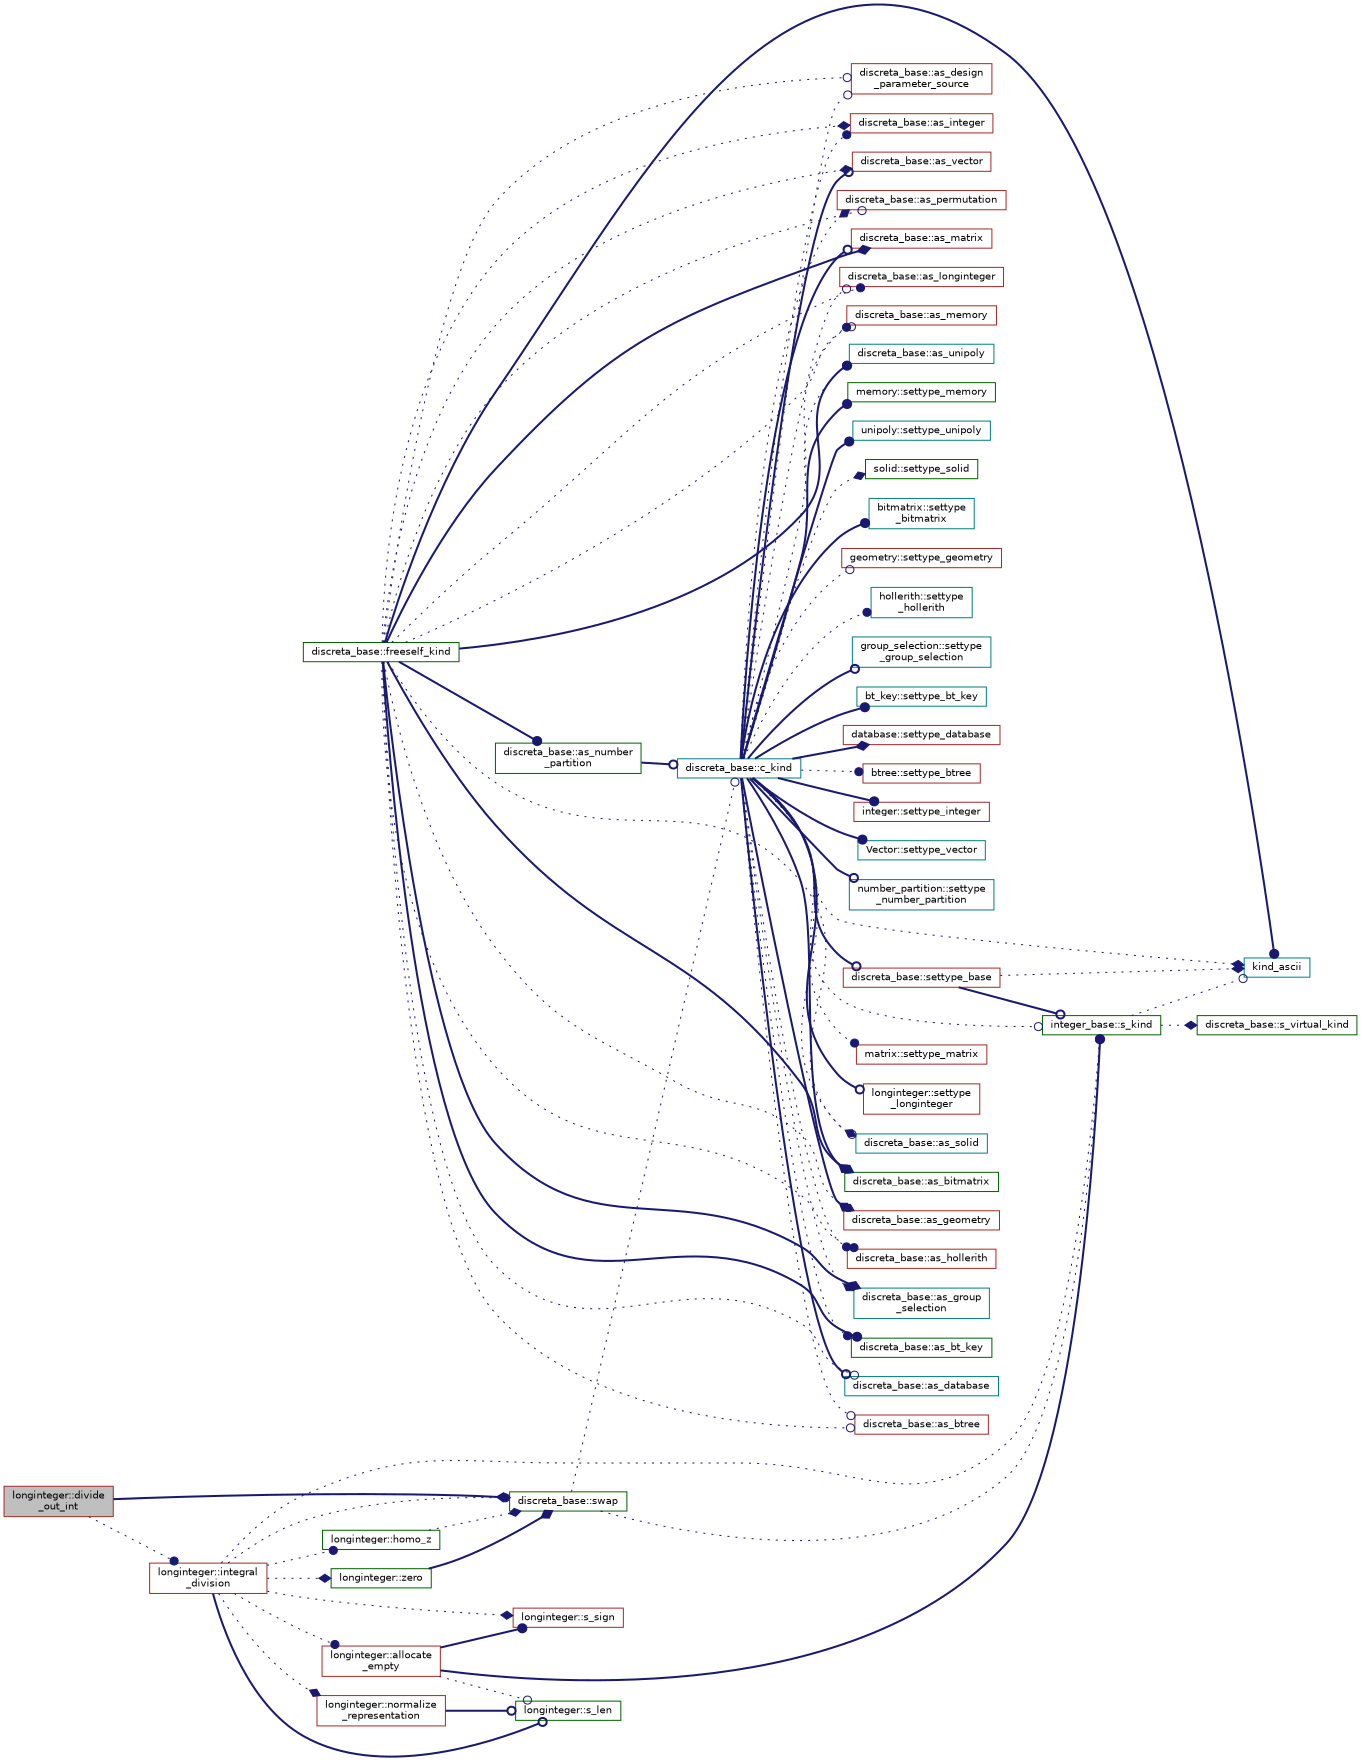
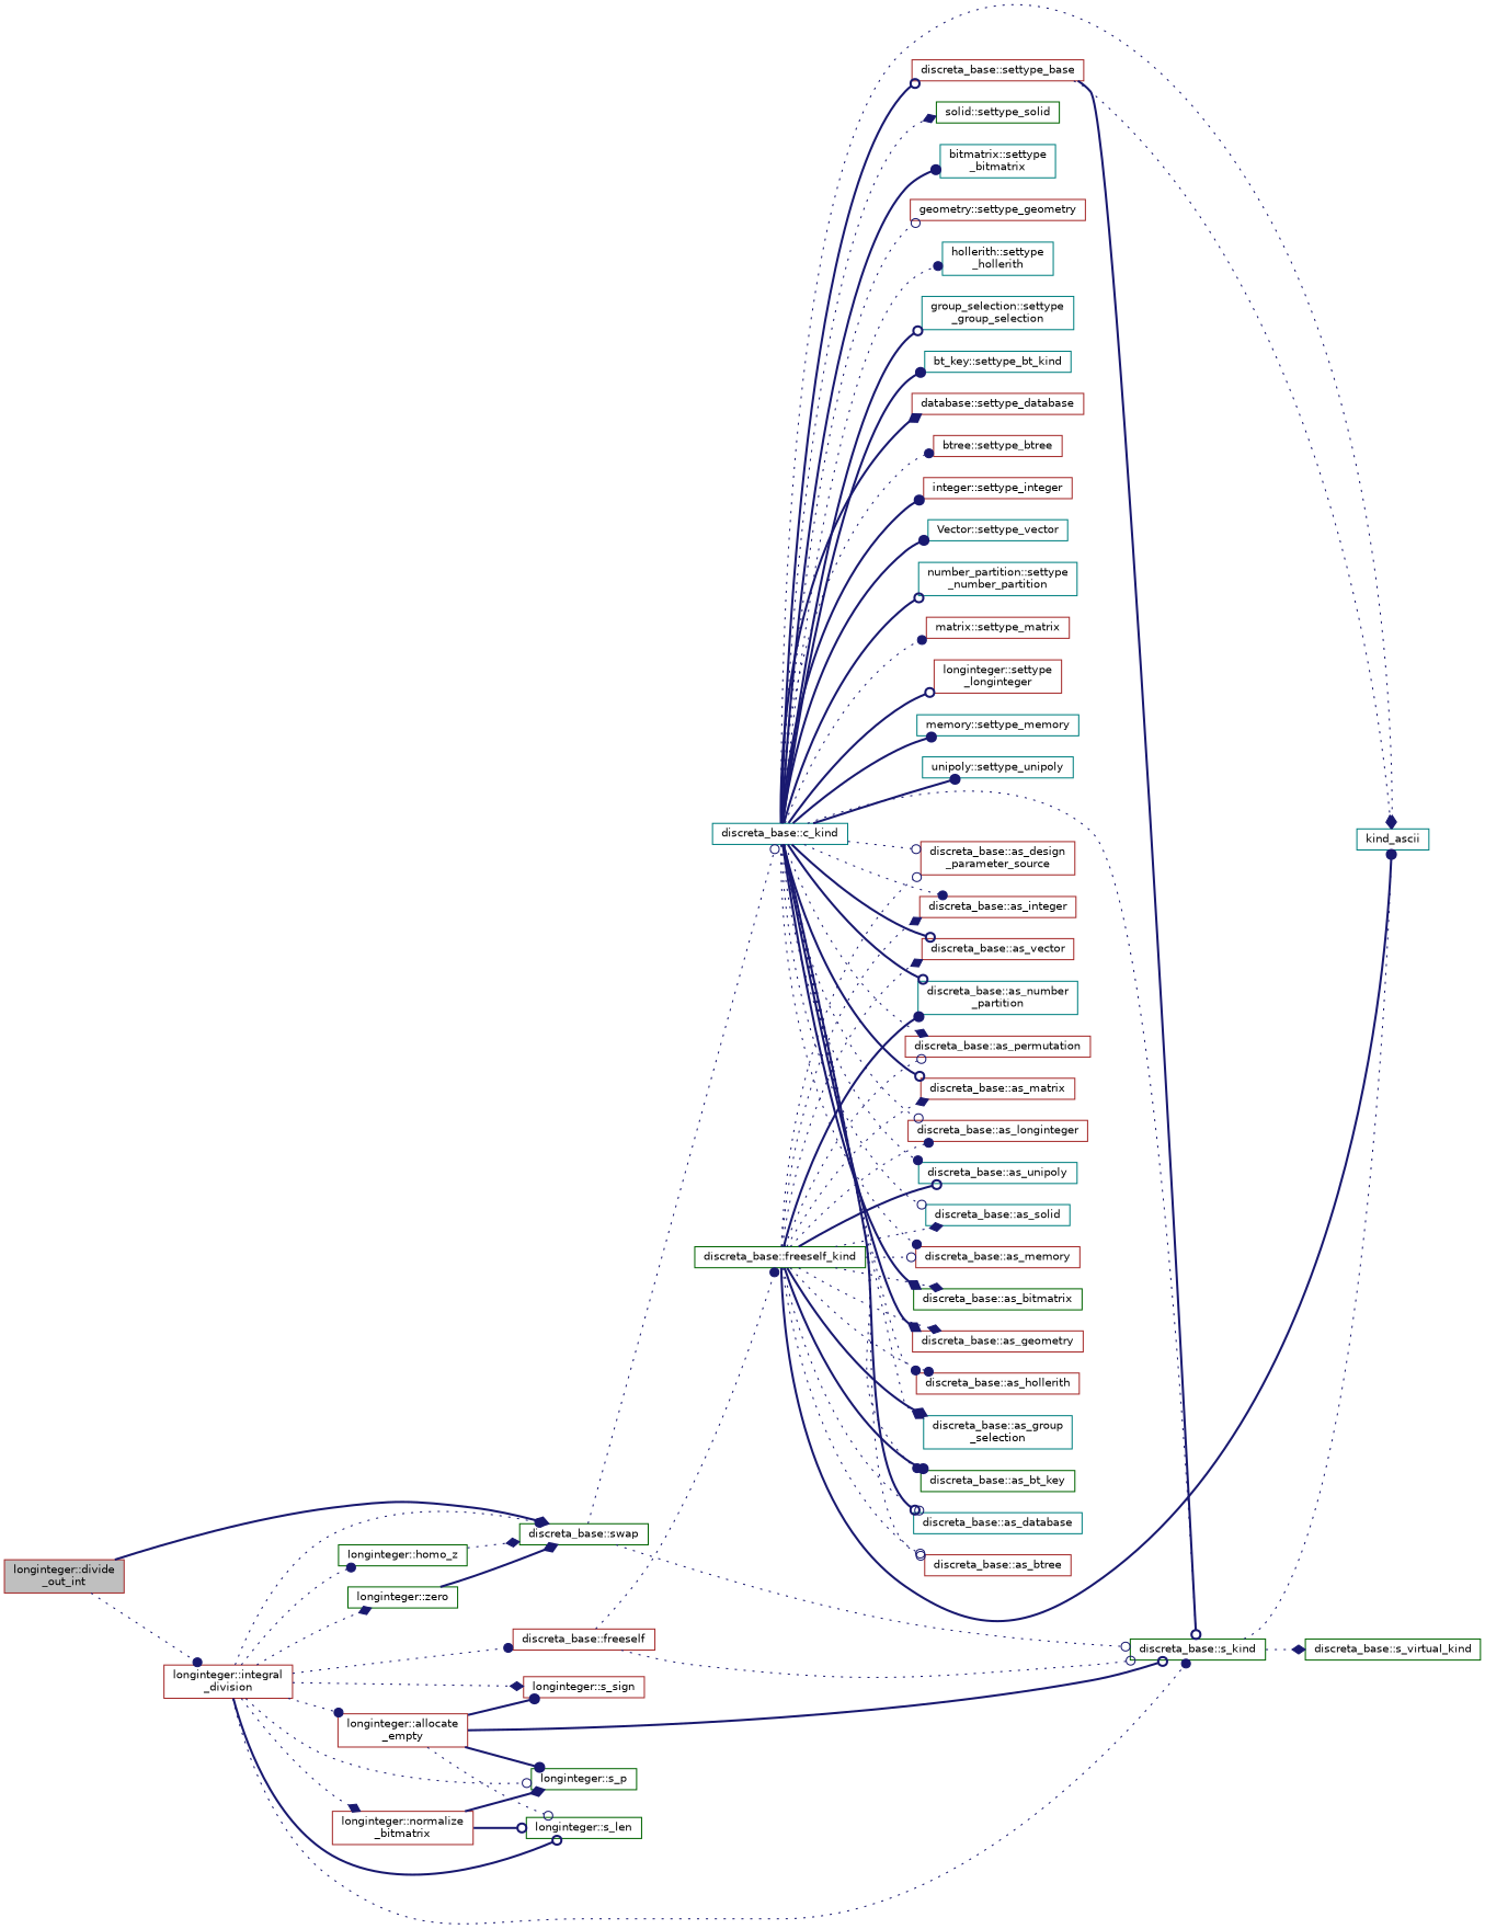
  digraph {
    rankdir=LR
    node [color=brown fillcolor=white fontname=Helvetica fontsize=10 shape=record style=filled]
    edge [arrowhead=odot color=midnightblue fontname=Helvetica fontsize=10 labelfontname=Helvetica labelfontsize=10 style=dotted]
    n1 [fillcolor=grey75 fontcolor=black height=0.2 label="longinteger::divide\l_out_int" width=0.4]
    n2 [height=0.2 label="longinteger::integral\l_division" width=0.4]
    n3 [color=darkgreen height=0.2 label="discreta_base::swap" width=0.4]
-   n4 [color=darkgreen height=0.2 label="integer_base::s_kind" width=0.4]
+   n4 [color=darkgreen height=0.2 label="discreta_base::s_kind" width=0.4]
    n5 [color=darkgreen height=0.2 label="longinteger::homo_z" width=0.4]
-   n6 [height=0.2 label="longinteger::normalize\l_representation" width=0.4]
+   n6 [height=0.2 label="longinteger::normalize\l_bitmatrix" width=0.4]
    n7 [color=darkgreen height=0.2 label="longinteger::s_len" width=0.4]
+   n8 [color=darkgreen height=0.2 label="longinteger::s_p" width=0.4]
    n9 [color=darkgreen height=0.2 label="longinteger::zero" width=0.4]
    n10 [height=0.2 label="longinteger::allocate\l_empty" width=0.4]
    n11 [height=0.2 label="longinteger::s_sign" width=0.4]
+   n12 [height=0.2 label="discreta_base::freeself" width=0.4]
    n13 [color=teal height=0.2 label="discreta_base::c_kind" width=0.4]
    n14 [color=darkgreen height=0.2 label="discreta_base::s_virtual_kind" width=0.4]
    n15 [color=teal height=0.2 label=kind_ascii width=0.4]
    n16 [color=darkgreen height=0.2 label="discreta_base::freeself_kind" width=0.4]
    n17 [height=0.2 label="discreta_base::settype_base" width=0.4]
    n18 [height=0.2 label="discreta_base::as_integer" width=0.4]
    n19 [height=0.2 label="integer::settype_integer" width=0.4]
    n20 [height=0.2 label="discreta_base::as_vector" width=0.4]
    n21 [color=teal height=0.2 label="Vector::settype_vector" width=0.4]
-   n22 [color=darkgreen height=0.2 label="discreta_base::as_number\l_partition" width=0.4]
+   n22 [color=teal height=0.2 label="discreta_base::as_number\l_partition" width=0.4]
    n23 [color=teal height=0.2 label="number_partition::settype\l_number_partition" width=0.4]
    n24 [height=0.2 label="discreta_base::as_permutation" width=0.4]
    n25 [height=0.2 label="discreta_base::as_matrix" width=0.4]
    n26 [height=0.2 label="matrix::settype_matrix" width=0.4]
    n27 [height=0.2 label="discreta_base::as_longinteger" width=0.4]
    n28 [height=0.2 label="longinteger::settype\l_longinteger" width=0.4]
    n29 [height=0.2 label="discreta_base::as_memory" width=0.4]
-   n30 [color=darkgreen height=0.2 label="memory::settype_memory" width=0.4]
+   n30 [color=teal height=0.2 label="memory::settype_memory" width=0.4]
    n31 [color=teal height=0.2 label="discreta_base::as_unipoly" width=0.4]
    n32 [color=teal height=0.2 label="unipoly::settype_unipoly" width=0.4]
    n33 [color=teal height=0.2 label="discreta_base::as_solid" width=0.4]
    n34 [color=darkgreen height=0.2 label="solid::settype_solid" width=0.4]
    n35 [color=darkgreen height=0.2 label="discreta_base::as_bitmatrix" width=0.4]
    n36 [color=teal height=0.2 label="bitmatrix::settype\l_bitmatrix" width=0.4]
    n37 [height=0.2 label="discreta_base::as_geometry" width=0.4]
    n38 [height=0.2 label="geometry::settype_geometry" width=0.4]
    n39 [height=0.2 label="discreta_base::as_hollerith" width=0.4]
    n40 [color=teal height=0.2 label="hollerith::settype\l_hollerith" width=0.4]
    n41 [color=teal height=0.2 label="discreta_base::as_group\l_selection" width=0.4]
    n42 [color=teal height=0.2 label="group_selection::settype\l_group_selection" width=0.4]
    n43 [color=darkgreen height=0.2 label="discreta_base::as_bt_key" width=0.4]
-   n44 [color=teal height=0.2 label="bt_key::settype_bt_key" width=0.4]
+   n44 [color=teal height=0.2 label="bt_key::settype_bt_kind" width=0.4]
    n45 [color=teal height=0.2 label="discreta_base::as_database" width=0.4]
    n46 [height=0.2 label="database::settype_database" width=0.4]
    n47 [height=0.2 label="discreta_base::as_btree" width=0.4]
    n48 [height=0.2 label="btree::settype_btree" width=0.4]
    n49 [height=0.2 label="discreta_base::as_design\l_parameter_source" width=0.4]
    n1 -> n2 [arrowhead=dot]
    n1 -> n3 [arrowhead=diamond style=bold]
    n2 -> n3 [arrowhead=dot]
    n2 -> n4 [arrowhead=dot]
    n2 -> n5 [arrowhead=dot]
    n2 -> n6 [arrowhead=diamond]
    n2 -> n7 [style=bold]
+   n2 -> n8
    n2 -> n9 [arrowhead=diamond]
    n2 -> n10 [arrowhead=dot]
    n2 -> n11 [arrowhead=diamond]
+   n2 -> n12 [arrowhead=dot]
    n3 -> n4
    n3 -> n13
    n4 -> n14 [arrowhead=diamond]
    n4 -> n15
    n5 -> n3 [arrowhead=diamond]
    n6 -> n7 [style=bold]
+   n6 -> n8 [arrowhead=diamond style=bold]
    n9 -> n3 [arrowhead=diamond style=bold]
    n10 -> n4 [style=bold]
    n10 -> n7
+   n10 -> n8 [arrowhead=dot style=bold]
    n10 -> n11 [arrowhead=dot style=bold]
+   n12 -> n4
+   n12 -> n16 [arrowhead=dot]
    n13 -> n4
    n13 -> n15 [arrowhead=diamond]
    n13 -> n17 [style=bold]
    n13 -> n18 [arrowhead=dot]
    n13 -> n19 [arrowhead=dot style=bold]
    n13 -> n20 [style=bold]
    n13 -> n21 [arrowhead=dot style=bold]
-   n22 -> n13 [style=bold]
+   n13 -> n22 [style=bold]
    n13 -> n23 [style=bold]
    n13 -> n24 [arrowhead=diamond]
    n13 -> n25 [style=bold]
    n13 -> n26 [arrowhead=dot]
    n13 -> n27
    n13 -> n28 [style=bold]
    n13 -> n29 [arrowhead=dot]
    n13 -> n30 [arrowhead=dot style=bold]
    n13 -> n31 [arrowhead=dot]
    n13 -> n32 [arrowhead=dot style=bold]
    n13 -> n33
    n13 -> n34 [arrowhead=diamond]
    n13 -> n35 [arrowhead=diamond style=bold]
    n13 -> n36 [arrowhead=dot style=bold]
    n13 -> n37 [arrowhead=diamond style=bold]
    n13 -> n38
    n13 -> n39 [arrowhead=dot]
    n13 -> n40 [arrowhead=dot]
    n13 -> n41 [arrowhead=diamond]
    n13 -> n42 [style=bold]
    n13 -> n43 [arrowhead=dot]
    n13 -> n44 [arrowhead=dot style=bold]
    n13 -> n45 [style=bold]
    n13 -> n46 [arrowhead=diamond style=bold]
    n13 -> n47
    n13 -> n48 [arrowhead=dot]
    n13 -> n49
    n16 -> n15 [arrowhead=dot style=bold]
    n16 -> n18 [arrowhead=diamond]
    n16 -> n20 [arrowhead=diamond]
    n16 -> n22 [arrowhead=dot style=bold]
    n16 -> n24
-   n16 -> n25 [arrowhead=diamond style=bold]
+   n16 -> n25 [arrowhead=diamond]
    n16 -> n27 [arrowhead=dot]
    n16 -> n29
    n16 -> n31 [style=bold]
    n16 -> n33 [arrowhead=diamond]
-   n16 -> n35 [arrowhead=diamond style=bold]
+   n16 -> n35 [arrowhead=diamond]
    n16 -> n37 [arrowhead=diamond]
    n16 -> n39 [arrowhead=dot]
    n16 -> n41 [arrowhead=diamond style=bold]
    n16 -> n43 [arrowhead=dot style=bold]
    n16 -> n45
    n16 -> n47
    n16 -> n49
    n17 -> n4 [style=bold]
    n17 -> n15 [arrowhead=diamond]
  }
